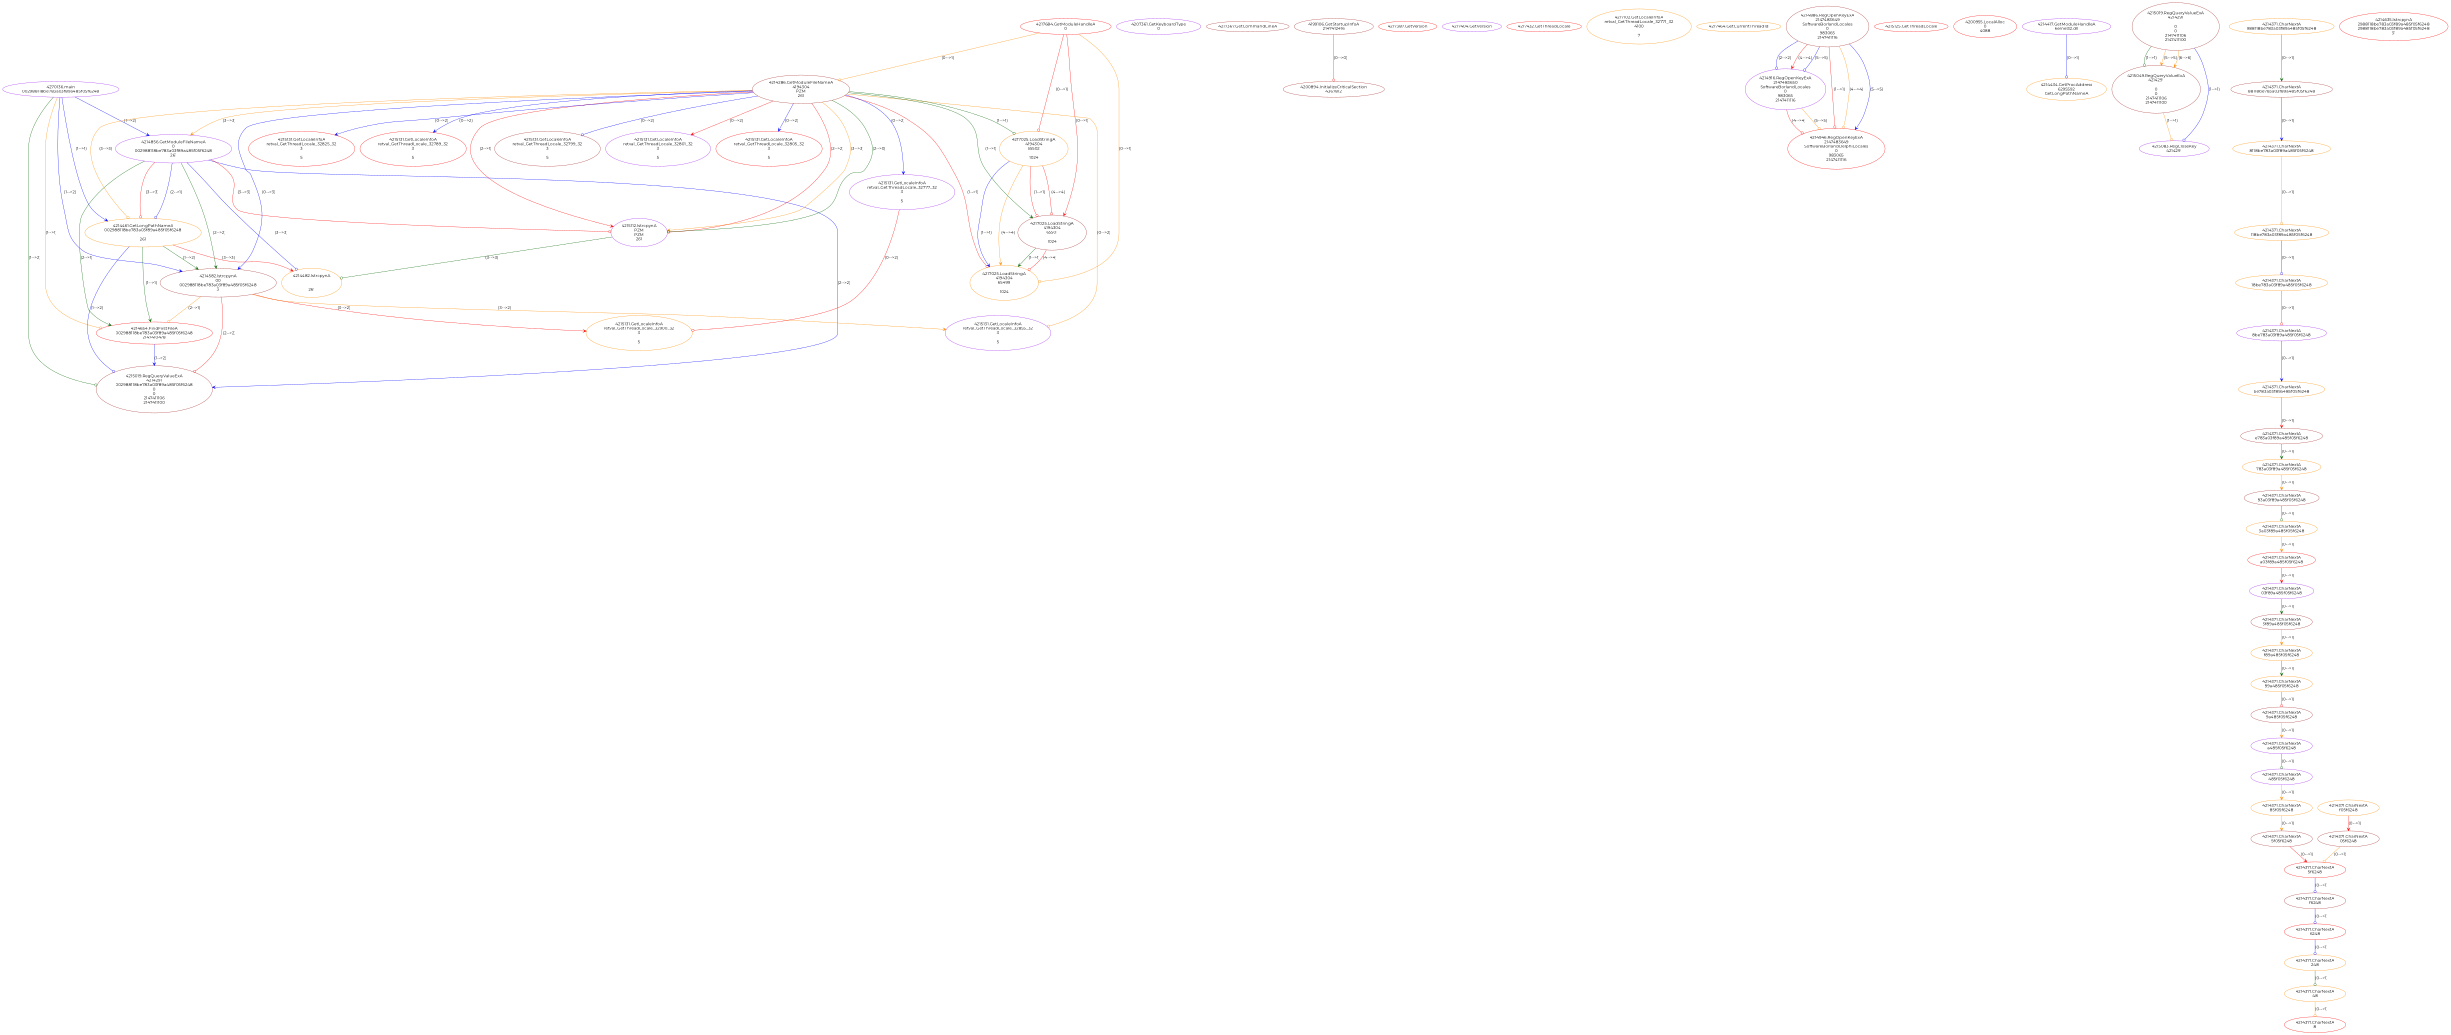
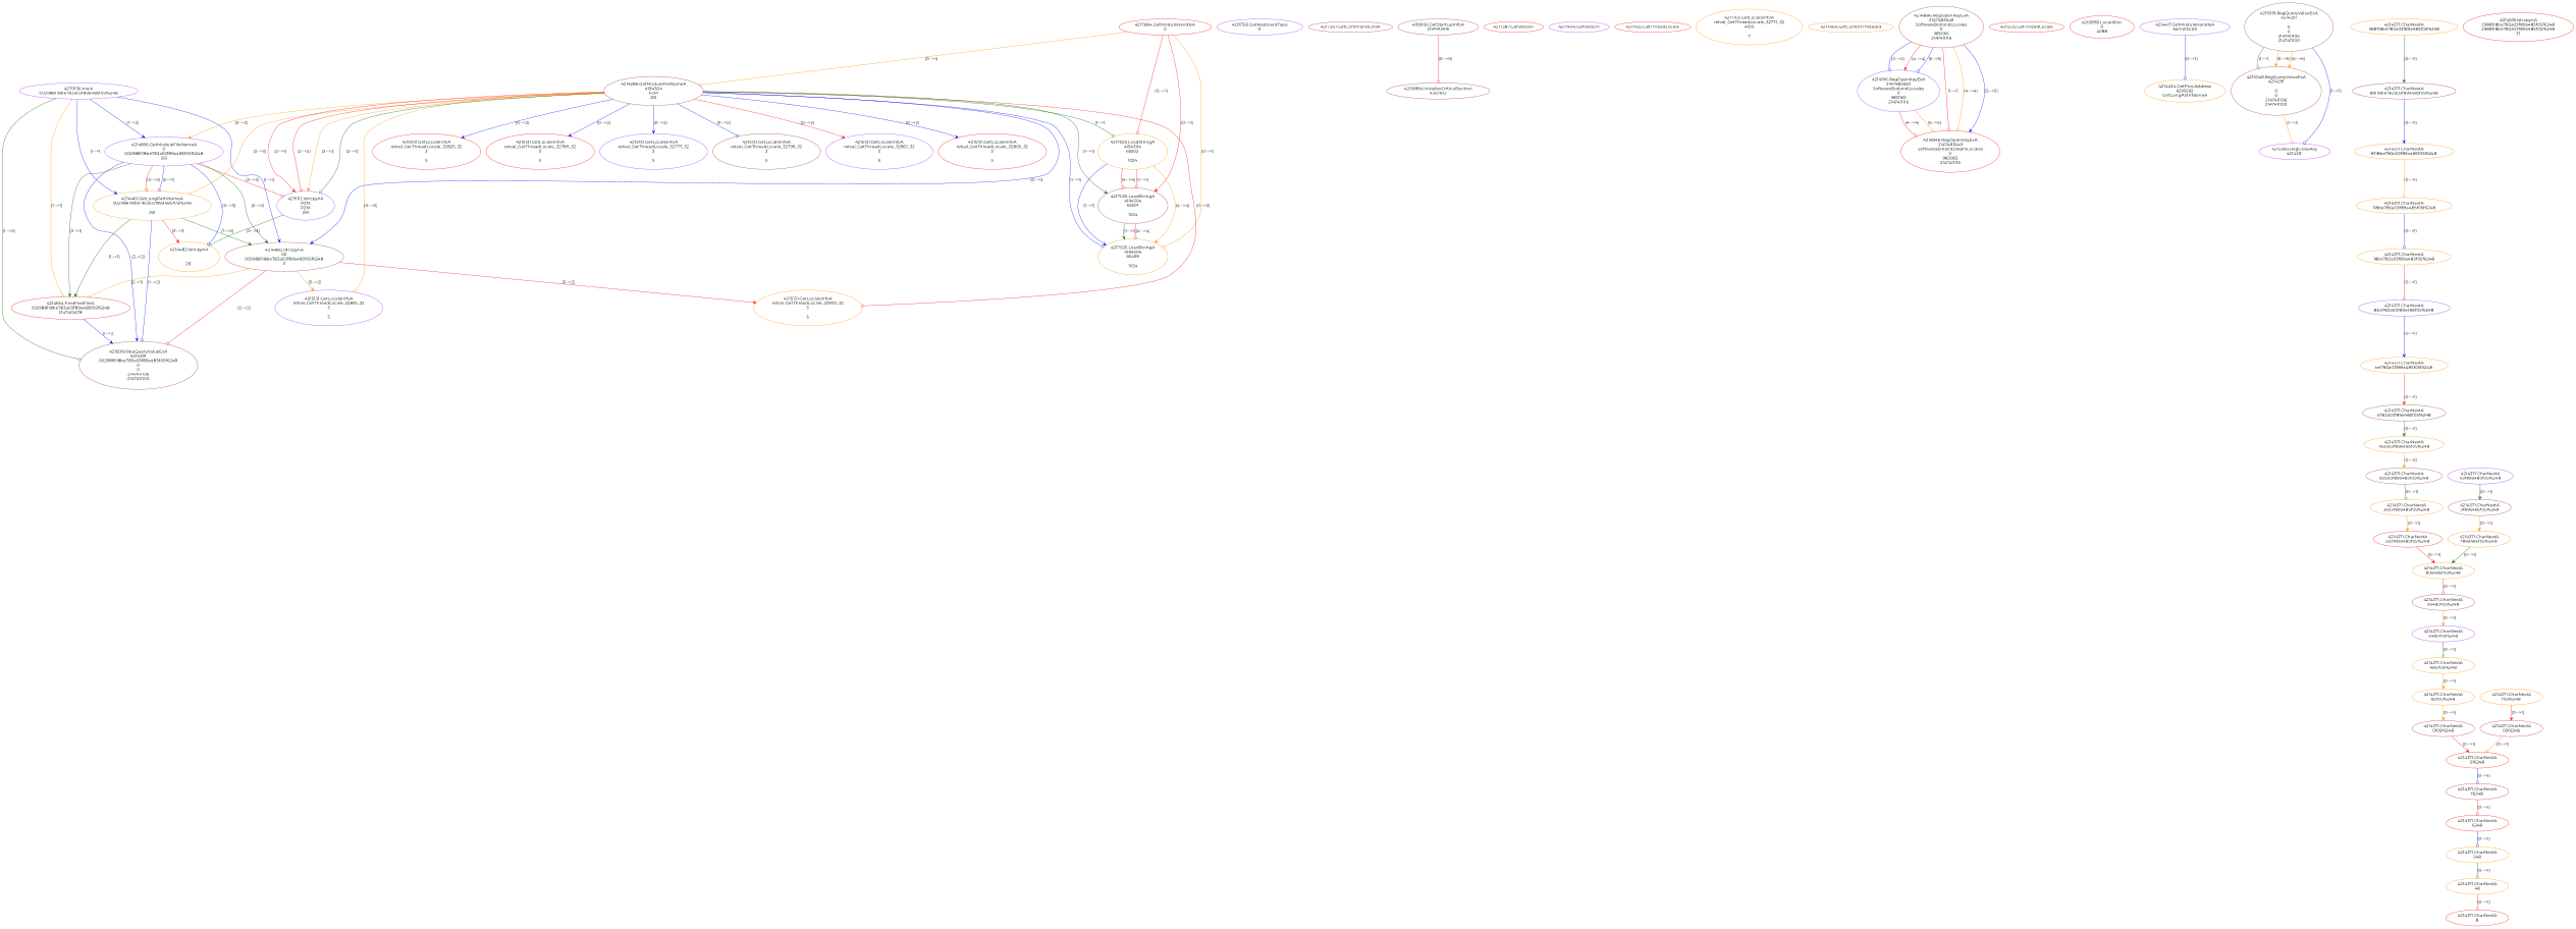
  digraph {
    fontname=Montserrat
    node [color=darkorange fontname=Montserrat]
    edge [arrowhead=odot color=blue fontname=Montserrat]
    n1 [color=purple label="4270136.main\n002988118be783a03f89a485f05f6248"]
    n2 [color=purple label="4214856.GetModuleFileNameA\n0\n002988118be783a03f89a485f05f6248\n261"]
    n3 [label="4214461.GetLongPathNameA\n002988118be783a03f89a485f05f6248\n\n261"]
-   n4 [color=brown label="4214582.lstrcpynA\n00\n002988118be783a03f89a485f05f6248\n3"]
+   n4 [color=brown label="4214882.lstrcpynA\n00\n002988118be783a03f89a485f05f6248\n3"]
    n5 [color=red label="4214654.FindFirstFileA\n002988118be783a03f89a485f05f6248\n2147410478"]
    n6 [color=brown label="4215019.RegQueryValueExA\n4214291\n002988118be783a03f89a485f05f6248\n0\n0\n2147411106\n2147411100"]
    n7 [color=purple label="4215112.lstrcpynA\nPZM\nPZM\n261"]
    n8 [label="4214482.lstrcpynA\n\n\n261"]
    n9 [label="4215131.GetLocaleInfoA\nretval_GetThreadLocale_32900_32\n3\n\n5"]
    n10 [color=purple label="4215131.GetLocaleInfoA\nretval_GetThreadLocale_32855_32\n3\n\n5"]
    n11 [color=red label="4217684.GetModuleHandleA\n0"]
    n12 [color=brown label="4214286.GetModuleFileNameA\n4194304\nPZM\n261"]
    n13 [label="4217025.LoadStringA\n4194304\n65502\n\n1024"]
    n14 [color=brown label="4217025.LoadStringA\n4194304\n65501\n\n1024"]
    n15 [label="4217025.LoadStringA\n4194304\n65499\n\n1024"]
    n16 [color=red label="4215131.GetLocaleInfoA\nretval_GetThreadLocale_32825_32\n3\n\n5"]
    n17 [color=red label="4215131.GetLocaleInfoA\nretval_GetThreadLocale_32789_32\n3\n\n5"]
    n18 [color=purple label="4215131.GetLocaleInfoA\nretval_GetThreadLocale_32777_32\n3\n\n5"]
    n19 [color=brown label="4215131.GetLocaleInfoA\nretval_GetThreadLocale_32799_32\n3\n\n5"]
    n20 [color=purple label="4215131.GetLocaleInfoA\nretval_GetThreadLocale_32801_32\n3\n\n5"]
    n21 [color=red label="4215131.GetLocaleInfoA\nretval_GetThreadLocale_32805_32\n3\n\n5"]
    n22 [color=purple label="4207361.GetKeyboardType\n0"]
    n23 [color=brown label="4217367.GetCommandLineA\n"]
    n24 [color=brown label="4199106.GetStartupInfoA\n2147412416"]
    n25 [color=brown label="4200894.InitializeCriticalSection\n4367812"]
    n26 [color=red label="4217387.GetVersion\n"]
    n27 [color=purple label="4217404.GetVersion\n"]
    n28 [color=red label="4217432.GetThreadLocale\n"]
    n29 [label="4217102.GetLocaleInfoA\nretval_GetThreadLocale_32771_32\n4100\n\n7"]
    n30 [label="4217464.GetCurrentThreadId\n"]
    n31 [color=brown label="4214886.RegOpenKeyExA\n2147483649\nSoftware\Borland\Locales\n0\n983065\n2147411116"]
    n32 [color=purple label="4214916.RegOpenKeyExA\n2147483650\nSoftware\Borland\Locales\n0\n983065\n2147411116"]
    n33 [color=red label="4214946.RegOpenKeyExA\n2147483649\nSoftware\Borland\Delphi\Locales\n0\n983065\n2147411116"]
    n34 [color=red label="4215125.GetThreadLocale\n"]
    n35 [color=red label="4200955.LocalAlloc\n0\n4088"]
    n36 [color=purple label="4214417.GetModuleHandleA\nkernel32.dll"]
    n37 [label="4214434.GetProcAddress\n6295592\nGetLongPathNameA"]
    n38 [color=brown label="4215019.RegQueryValueExA\n4214291\n\n0\n0\n2147411106\n2147411100"]
    n39 [color=brown label="4215049.RegQueryValueExA\n4214291\n\n0\n0\n2147411106\n2147411100"]
    n40 [color=purple label="4215083.RegCloseKey\n4214291"]
    n41 [label="4214371.CharNextA\n988118be783a03f89a485f05f6248"]
    n42 [color=brown label="4214371.CharNextA\n88118be783a03f89a485f05f6248"]
    n43 [label="4214371.CharNextA\n8118be783a03f89a485f05f6248"]
    n44 [label="4214371.CharNextA\n118be783a03f89a485f05f6248"]
    n45 [label="4214371.CharNextA\n18be783a03f89a485f05f6248"]
    n46 [color=purple label="4214371.CharNextA\n8be783a03f89a485f05f6248"]
    n47 [label="4214371.CharNextA\nbe783a03f89a485f05f6248"]
    n48 [color=brown label="4214371.CharNextA\ne783a03f89a485f05f6248"]
    n49 [label="4214371.CharNextA\n783a03f89a485f05f6248"]
    n50 [color=brown label="4214371.CharNextA\n83a03f89a485f05f6248"]
    n51 [label="4214371.CharNextA\n3a03f89a485f05f6248"]
    n52 [color=red label="4214371.CharNextA\na03f89a485f05f6248"]
    n53 [color=purple label="4214371.CharNextA\n03f89a485f05f6248"]
    n54 [color=brown label="4214371.CharNextA\n3f89a485f05f6248"]
    n55 [label="4214371.CharNextA\nf89a485f05f6248"]
    n56 [label="4214371.CharNextA\n89a485f05f6248"]
    n57 [color=brown label="4214371.CharNextA\n9a485f05f6248"]
    n58 [color=purple label="4214371.CharNextA\na485f05f6248"]
-   n59 [color=purple label="4214371.CharNextA\n485f05f6248"]
+   n59 [label="4214371.CharNextA\n485f05f6248"]
    n60 [label="4214371.CharNextA\n85f05f6248"]
    n61 [color=brown label="4214371.CharNextA\n5f05f6248"]
    n62 [color=red label="4214371.CharNextA\n5f6248"]
    n63 [label="4214371.CharNextA\nf05f6248"]
    n64 [color=brown label="4214371.CharNextA\n05f6248"]
    n65 [color=brown label="4214371.CharNextA\nf6248"]
    n66 [color=red label="4214371.CharNextA\n6248"]
    n67 [label="4214371.CharNextA\n248"]
    n68 [label="4214371.CharNextA\n48"]
    n69 [color=red label="4214371.CharNextA\n8"]
    n70 [color=red label="4214635.lstrcpynA\n2988118be783a03f89a485f05f6248\n2988118be783a03f89a485f05f6248\n31"]
    n1 -> n2 [arrowhead=vee label="(1-->2)"]
    n1 -> n3 [arrowhead=vee label="(1-->1)"]
    n1 -> n4 [arrowhead=vee label="(1-->2)"]
    n1 -> n5 [color=darkorange label="(1-->1)"]
    n1 -> n6 [color=darkgreen label="(1-->2)"]
    n2 -> n3 [label="(2-->1)"]
    n2 -> n3 [color=red label="(3-->3)"]
    n2 -> n4 [arrowhead=vee color=darkgreen label="(2-->2)"]
    n2 -> n5 [arrowhead=vee color=darkgreen label="(2-->1)"]
    n2 -> n6 [arrowhead=vee label="(2-->2)"]
    n2 -> n7 [color=red label="(3-->3)"]
    n2 -> n8 [label="(3-->3)"]
    n3 -> n4 [arrowhead=vee color=darkgreen label="(1-->2)"]
    n3 -> n5 [arrowhead=vee color=darkgreen label="(1-->1)"]
    n3 -> n6 [label="(1-->2)"]
    n3 -> n8 [arrowhead=vee color=red label="(3-->3)"]
    n4 -> n5 [color=darkorange label="(2-->1)"]
    n4 -> n6 [color=red label="(2-->2)"]
    n4 -> n9 [arrowhead=vee color=red label="(3-->2)"]
    n4 -> n10 [arrowhead=vee color=darkorange label="(3-->2)"]
    n5 -> n6 [arrowhead=vee label="(1-->2)"]
    n7 -> n8 [color=darkgreen label="(3-->3)"]
    n11 -> n12 [color=darkorange label="(0-->1)"]
    n11 -> n13 [color=red label="(0-->1)"]
    n11 -> n14 [arrowhead=vee color=red label="(0-->1)"]
    n11 -> n15 [color=darkorange label="(0-->1)"]
    n12 -> n2 [arrowhead=vee color=darkorange label="(3-->3)"]
    n12 -> n3 [color=darkorange label="(3-->3)"]
    n12 -> n4 [arrowhead=vee label="(0-->3)"]
    n12 -> n7 [arrowhead=vee color=red label="(2-->1)"]
    n12 -> n7 [color=red label="(2-->2)"]
    n12 -> n7 [arrowhead=vee color=darkorange label="(3-->3)"]
    n12 -> n7 [color=darkgreen label="(2-->0)"]
-   n18 -> n9 [color=red label="(0-->2)"]
+   n12 -> n9 [color=red label="(0-->2)"]
    n12 -> n10 [color=darkorange label="(0-->2)"]
    n12 -> n13 [color=darkgreen label="(1-->1)"]
    n12 -> n14 [arrowhead=vee color=darkgreen label="(1-->1)"]
-   n12 -> n15 [color=red label="(1-->1)"]
+   n12 -> n15 [label="(1-->1)"]
    n12 -> n16 [arrowhead=vee label="(0-->2)"]
    n12 -> n17 [arrowhead=vee label="(0-->2)"]
    n12 -> n18 [arrowhead=vee label="(0-->2)"]
    n12 -> n19 [label="(0-->2)"]
    n12 -> n20 [arrowhead=vee color=red label="(0-->2)"]
    n12 -> n21 [arrowhead=vee label="(0-->2)"]
    n13 -> n14 [color=red label="(1-->1)"]
    n13 -> n14 [color=red label="(4-->4)"]
    n13 -> n15 [arrowhead=vee label="(1-->1)"]
    n13 -> n15 [arrowhead=vee color=darkorange label="(4-->4)"]
    n14 -> n15 [arrowhead=vee color=darkgreen label="(1-->1)"]
    n14 -> n15 [color=red label="(4-->4)"]
    n24 -> n25 [color=red label="(0-->0)"]
    n31 -> n32 [label="(2-->2)"]
    n31 -> n32 [arrowhead=vee color=red label="(4-->4)"]
    n31 -> n32 [label="(5-->5)"]
    n31 -> n33 [color=red label="(1-->1)"]
    n31 -> n33 [color=darkorange label="(4-->4)"]
    n31 -> n33 [arrowhead=vee label="(5-->5)"]
    n32 -> n33 [color=red label="(4-->4)"]
    n32 -> n33 [color=darkorange label="(5-->5)"]
    n36 -> n37 [label="(0-->1)"]
    n38 -> n39 [color=darkgreen label="(1-->1)"]
    n38 -> n39 [arrowhead=vee color=darkorange label="(5-->5)"]
    n38 -> n39 [arrowhead=vee color=darkorange label="(6-->6)"]
    n38 -> n40 [label="(1-->1)"]
    n39 -> n40 [color=darkorange label="(1-->1)"]
    n41 -> n42 [arrowhead=vee color=darkgreen label="(0-->1)"]
    n42 -> n43 [arrowhead=vee label="(0-->1)"]
    n43 -> n44 [color=darkorange label="(0-->1)"]
    n44 -> n45 [label="(0-->1)"]
    n45 -> n46 [color=red label="(0-->1)"]
    n46 -> n47 [arrowhead=vee label="(0-->1)"]
    n47 -> n48 [arrowhead=vee color=red label="(0-->1)"]
    n48 -> n49 [arrowhead=vee color=darkgreen label="(0-->1)"]
    n49 -> n50 [arrowhead=vee color=darkorange label="(0-->1)"]
    n50 -> n51 [color=darkgreen label="(0-->1)"]
    n51 -> n52 [arrowhead=vee color=darkorange label="(0-->1)"]
-   n52 -> n53 [arrowhead=vee color=red label="(0-->1)"]
+   n52 -> n56 [arrowhead=vee color=red label="(0-->1)"]
    n53 -> n54 [arrowhead=vee color=darkgreen label="(0-->1)"]
    n54 -> n55 [arrowhead=vee color=darkorange label="(0-->1)"]
    n55 -> n56 [arrowhead=vee color=darkgreen label="(0-->1)"]
    n56 -> n57 [color=red label="(0-->1)"]
    n57 -> n58 [arrowhead=vee color=darkorange label="(0-->1)"]
    n58 -> n59 [color=darkgreen label="(0-->1)"]
    n59 -> n60 [arrowhead=vee color=darkorange label="(0-->1)"]
    n60 -> n61 [arrowhead=vee color=darkorange label="(0-->1)"]
    n61 -> n62 [arrowhead=vee color=red label="(0-->1)"]
    n62 -> n65 [label="(0-->1)"]
    n63 -> n64 [arrowhead=vee color=red label="(0-->1)"]
    n64 -> n62 [color=darkorange label="(0-->1)"]
-   n65 -> n66 [label="(0-->1)"]
+   n65 -> n66 [color=red label="(0-->1)"]
    n66 -> n67 [label="(0-->1)"]
    n67 -> n68 [color=darkgreen label="(0-->1)"]
-   n68 -> n69 [color=darkorange label="(0-->1)"]
+   n68 -> n69 [color=red label="(0-->1)"]
  }
